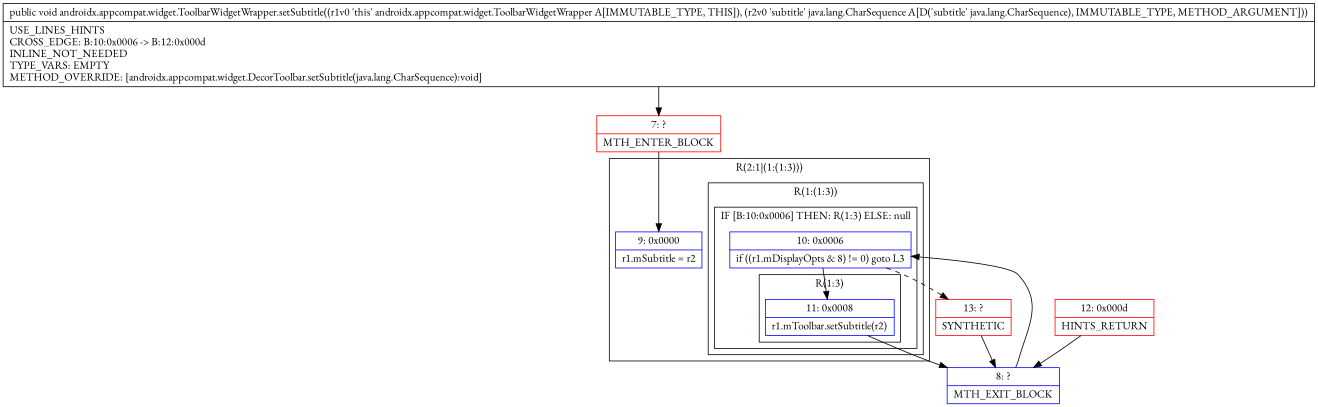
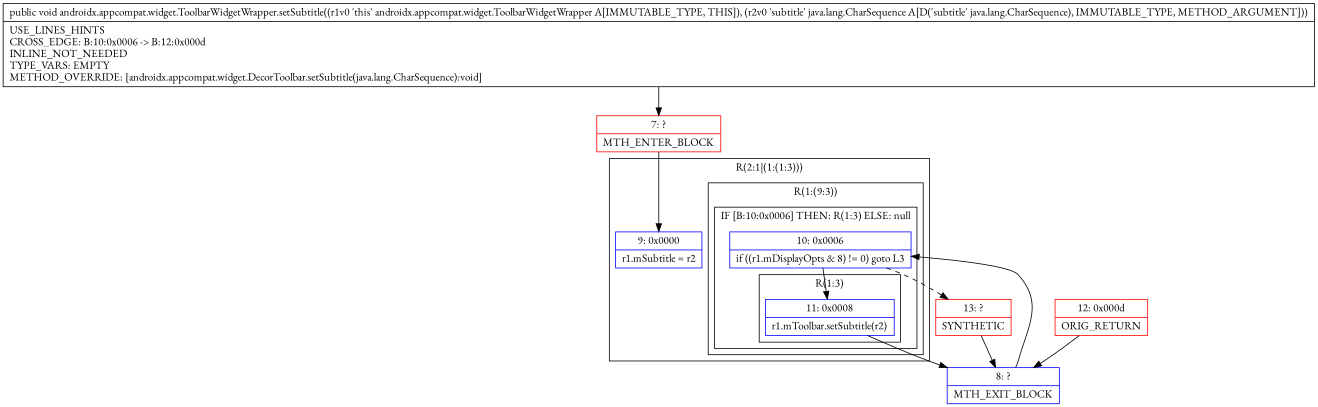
  digraph {
    fontname="EB Garamond"
    node [color=blue fontname="EB Garamond" shape=record]
    edge [fontname="EB Garamond"]
    n1 [label="{11\:\ 0x0008|r1.mToolbar.setSubtitle(r2)\l}"]
    n2 [label="{10\:\ 0x0006|if ((r1.mDisplayOpts & 8) != 0) goto L3\l}"]
    n3 [label="{9\:\ 0x0000|r1.mSubtitle = r2\l}"]
    n4 [label="{8\:\ ?|MTH_EXIT_BLOCK\l}"]
    n5 [color=red label="{13\:\ ?|SYNTHETIC\l}"]
-   n6 [color=red label="{12\:\ 0x000d|HINTS_RETURN\l}"]
+   n6 [color=red label="{12\:\ 0x000d|ORIG_RETURN\l}"]
    n7 [color=red label="{7\:\ ?|MTH_ENTER_BLOCK\l}"]
    n8 [label="{public void androidx.appcompat.widget.ToolbarWidgetWrapper.setSubtitle((r1v0 'this' androidx.appcompat.widget.ToolbarWidgetWrapper A[IMMUTABLE_TYPE, THIS]), (r2v0 'subtitle' java.lang.CharSequence A[D('subtitle' java.lang.CharSequence), IMMUTABLE_TYPE, METHOD_ARGUMENT]))  | USE_LINES_HINTS\lCROSS_EDGE: B:10:0x0006 \-\> B:12:0x000d\lINLINE_NOT_NEEDED\lTYPE_VARS: EMPTY\lMETHOD_OVERRIDE: [androidx.appcompat.widget.DecorToolbar.setSubtitle(java.lang.CharSequence):void]\l}" color=""]
    subgraph cluster_1 {
      label="R(2:1|(1:(1:3)))"
      n3
      subgraph cluster_2 {
-       label="R(1:(1:3))"
+       label="R(1:(9:3))"
        subgraph cluster_3 {
          label="IF [B:10:0x0006] THEN: R(1:3) ELSE: null"
          n2
          subgraph cluster_4 {
            label="R(1:3)"
            n1
          }
        }
      }
    }
    n1 -> n4
    n2 -> n1
    n2 -> n5 [style=dashed]
    n4 -> n2
    n5 -> n4
    n6 -> n4
    n7 -> n3
    n8 -> n7
  }
